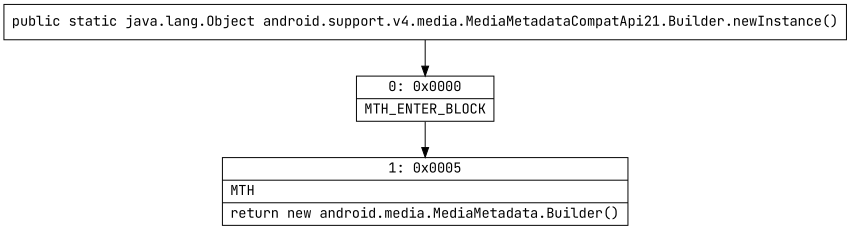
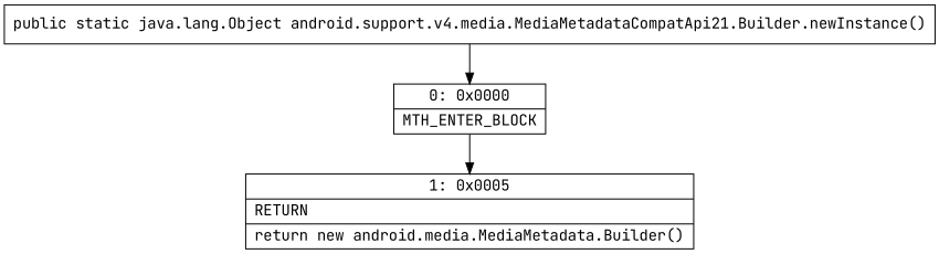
  digraph {
    fontname="JetBrains Mono"
    node [shape=record fontname="JetBrains Mono"]
    edge [fontname="JetBrains Mono"]
    n1 [label="{0\:\ 0x0000|MTH_ENTER_BLOCK\l}"]
-   n2 [label="{1\:\ 0x0005|MTH\l|return new android.media.MediaMetadata.Builder()\l}"]
+   n2 [label="{1\:\ 0x0005|RETURN\l|return new android.media.MediaMetadata.Builder()\l}"]
    n3 [label="{public static java.lang.Object android.support.v4.media.MediaMetadataCompatApi21.Builder.newInstance() }"]
    n1 -> n2
    n3 -> n1
  }
